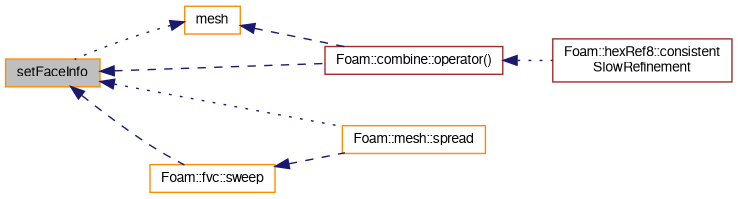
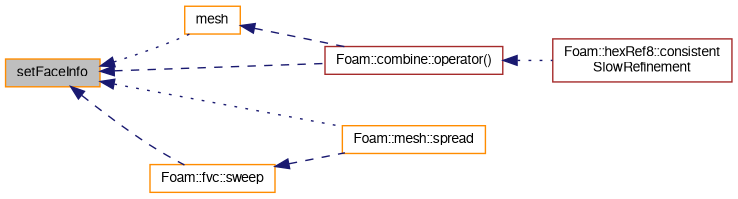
  digraph {
    rankdir=LR
    node [color=darkorange fontname=FreeSans fontsize=10 shape=record]
    edge [color=midnightblue dir=back fontname=FreeSans fontsize=10 labelfontname=FreeSans labelfontsize=10 style=dashed]
    n1 [fillcolor=grey75 fontcolor=black height=0.2 label=setFaceInfo style=filled width=0.4]
    n2 [height=0.2 label=mesh width=0.4]
    n3 [color=brown height=0.2 label="Foam::combine::operator()" width=0.4]
    n4 [height=0.2 label="Foam::mesh::spread" width=0.4]
    n5 [height=0.2 label="Foam::fvc::sweep" width=0.4]
    n6 [color=brown height=0.2 label="Foam::hexRef8::consistent\lSlowRefinement" width=0.4]
-   n2 -> n1 [style=dotted]
+   n1 -> n2 [style=dotted]
    n1 -> n3
    n1 -> n4 [style=dotted]
    n1 -> n5
    n2 -> n3
    n3 -> n6 [style=dotted]
    n5 -> n4
  }
